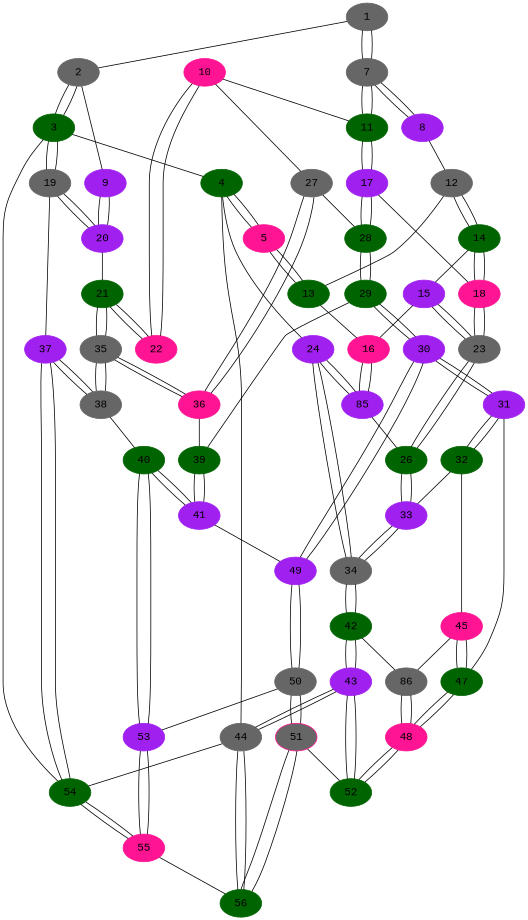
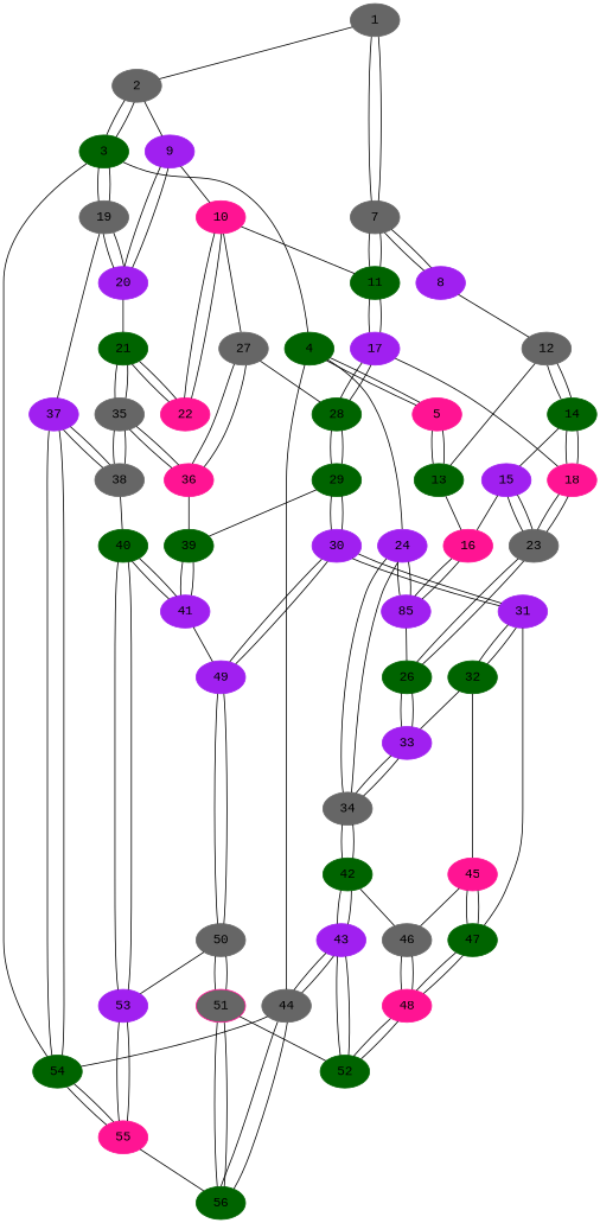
  graph {
    fontname="Liberation Mono"
    node [color=darkgreen fontname="Liberation Mono" style=filled]
    edge [fontname="Liberation Mono"]
    1 [color=gray40]
    2 [color=gray40]
    7 [color=gray40]
    3
    9 [color=purple]
    8 [color=purple]
    11
    4
    19 [color=gray40]
    54
    10 [color=deeppink]
    20 [color=purple]
    5 [color=deeppink]
    24 [color=purple]
    44 [color=gray40]
    37 [color=purple]
    55 [color=deeppink]
    13
    n19 [color=purple label=85]
    34 [color=gray40]
    56
    16 [color=deeppink]
    12 [color=gray40]
    17 [color=purple]
    14
    22 [color=deeppink]
    27 [color=gray40]
    21
    18 [color=deeppink]
    28
    15 [color=purple]
    23 [color=gray40]
    26
    29
    38 [color=gray40]
    35 [color=gray40]
    36 [color=deeppink]
    33 [color=purple]
    42
    39
    30 [color=purple]
    31 [color=purple]
    49 [color=purple]
    41 [color=purple]
    32
    47
    50 [color=gray40]
    45 [color=deeppink]
    48 [color=deeppink]
-   46 [color=gray40 label=86]
+   46 [color=gray40]
    43 [color=purple]
    40
    53 [color=purple]
    52
    51 [color=deeppink fillcolor=gray40]
    1 -- 2
    1 -- 7
    1 -- 7
    2 -- 3
    2 -- 3
    2 -- 9
    7 -- 8
    7 -- 8
    7 -- 11
    7 -- 11
    3 -- 4
    3 -- 19
    3 -- 19
    3 -- 54
+   9 -- 10
    9 -- 20
    9 -- 20
    8 -- 12
    11 -- 17
    11 -- 17
    4 -- 5
    4 -- 5
    4 -- 24
    4 -- 44
    19 -- 20
    19 -- 20
    19 -- 37
    54 -- 55
    54 -- 55
    10 -- 11
    10 -- 22
    10 -- 22
    10 -- 27
    20 -- 21
    5 -- 13
    5 -- 13
    24 -- n19
    24 -- n19
    24 -- 34
    24 -- 34
    44 -- 54
    44 -- 56
    44 -- 56
    37 -- 54
    37 -- 54
    37 -- 38
    37 -- 38
    55 -- 56
    13 -- 16
    n19 -- 26
    34 -- 42
    34 -- 42
    16 -- n19
    16 -- n19
    12 -- 13
    12 -- 14
    12 -- 14
    17 -- 18
    17 -- 28
    17 -- 28
    14 -- 18
    14 -- 18
    14 -- 15
    27 -- 28
    27 -- 36
    27 -- 36
    21 -- 22
    21 -- 22
    21 -- 35
    21 -- 35
    18 -- 23
    18 -- 23
    28 -- 29
    28 -- 29
    15 -- 16
    15 -- 23
    15 -- 23
    23 -- 26
    23 -- 26
    26 -- 33
    26 -- 33
    29 -- 39
    29 -- 30
    29 -- 30
    38 -- 40
    35 -- 38
    35 -- 38
    35 -- 36
    35 -- 36
    36 -- 39
    33 -- 34
    33 -- 34
    42 -- 46
    42 -- 43
    42 -- 43
    39 -- 41
    39 -- 41
    30 -- 31
    30 -- 31
    30 -- 49
    30 -- 49
    31 -- 32
    31 -- 32
    31 -- 47
    49 -- 50
    49 -- 50
    41 -- 49
    32 -- 33
    32 -- 45
    47 -- 48
    47 -- 48
    50 -- 53
    50 -- 51
    50 -- 51
    45 -- 47
    45 -- 47
    45 -- 46
    48 -- 52
    48 -- 52
    46 -- 48
    46 -- 48
    43 -- 44
    43 -- 44
    43 -- 52
    43 -- 52
    40 -- 41
    40 -- 41
    40 -- 53
    40 -- 53
    53 -- 55
    53 -- 55
    51 -- 56
    51 -- 56
    51 -- 52
  }
